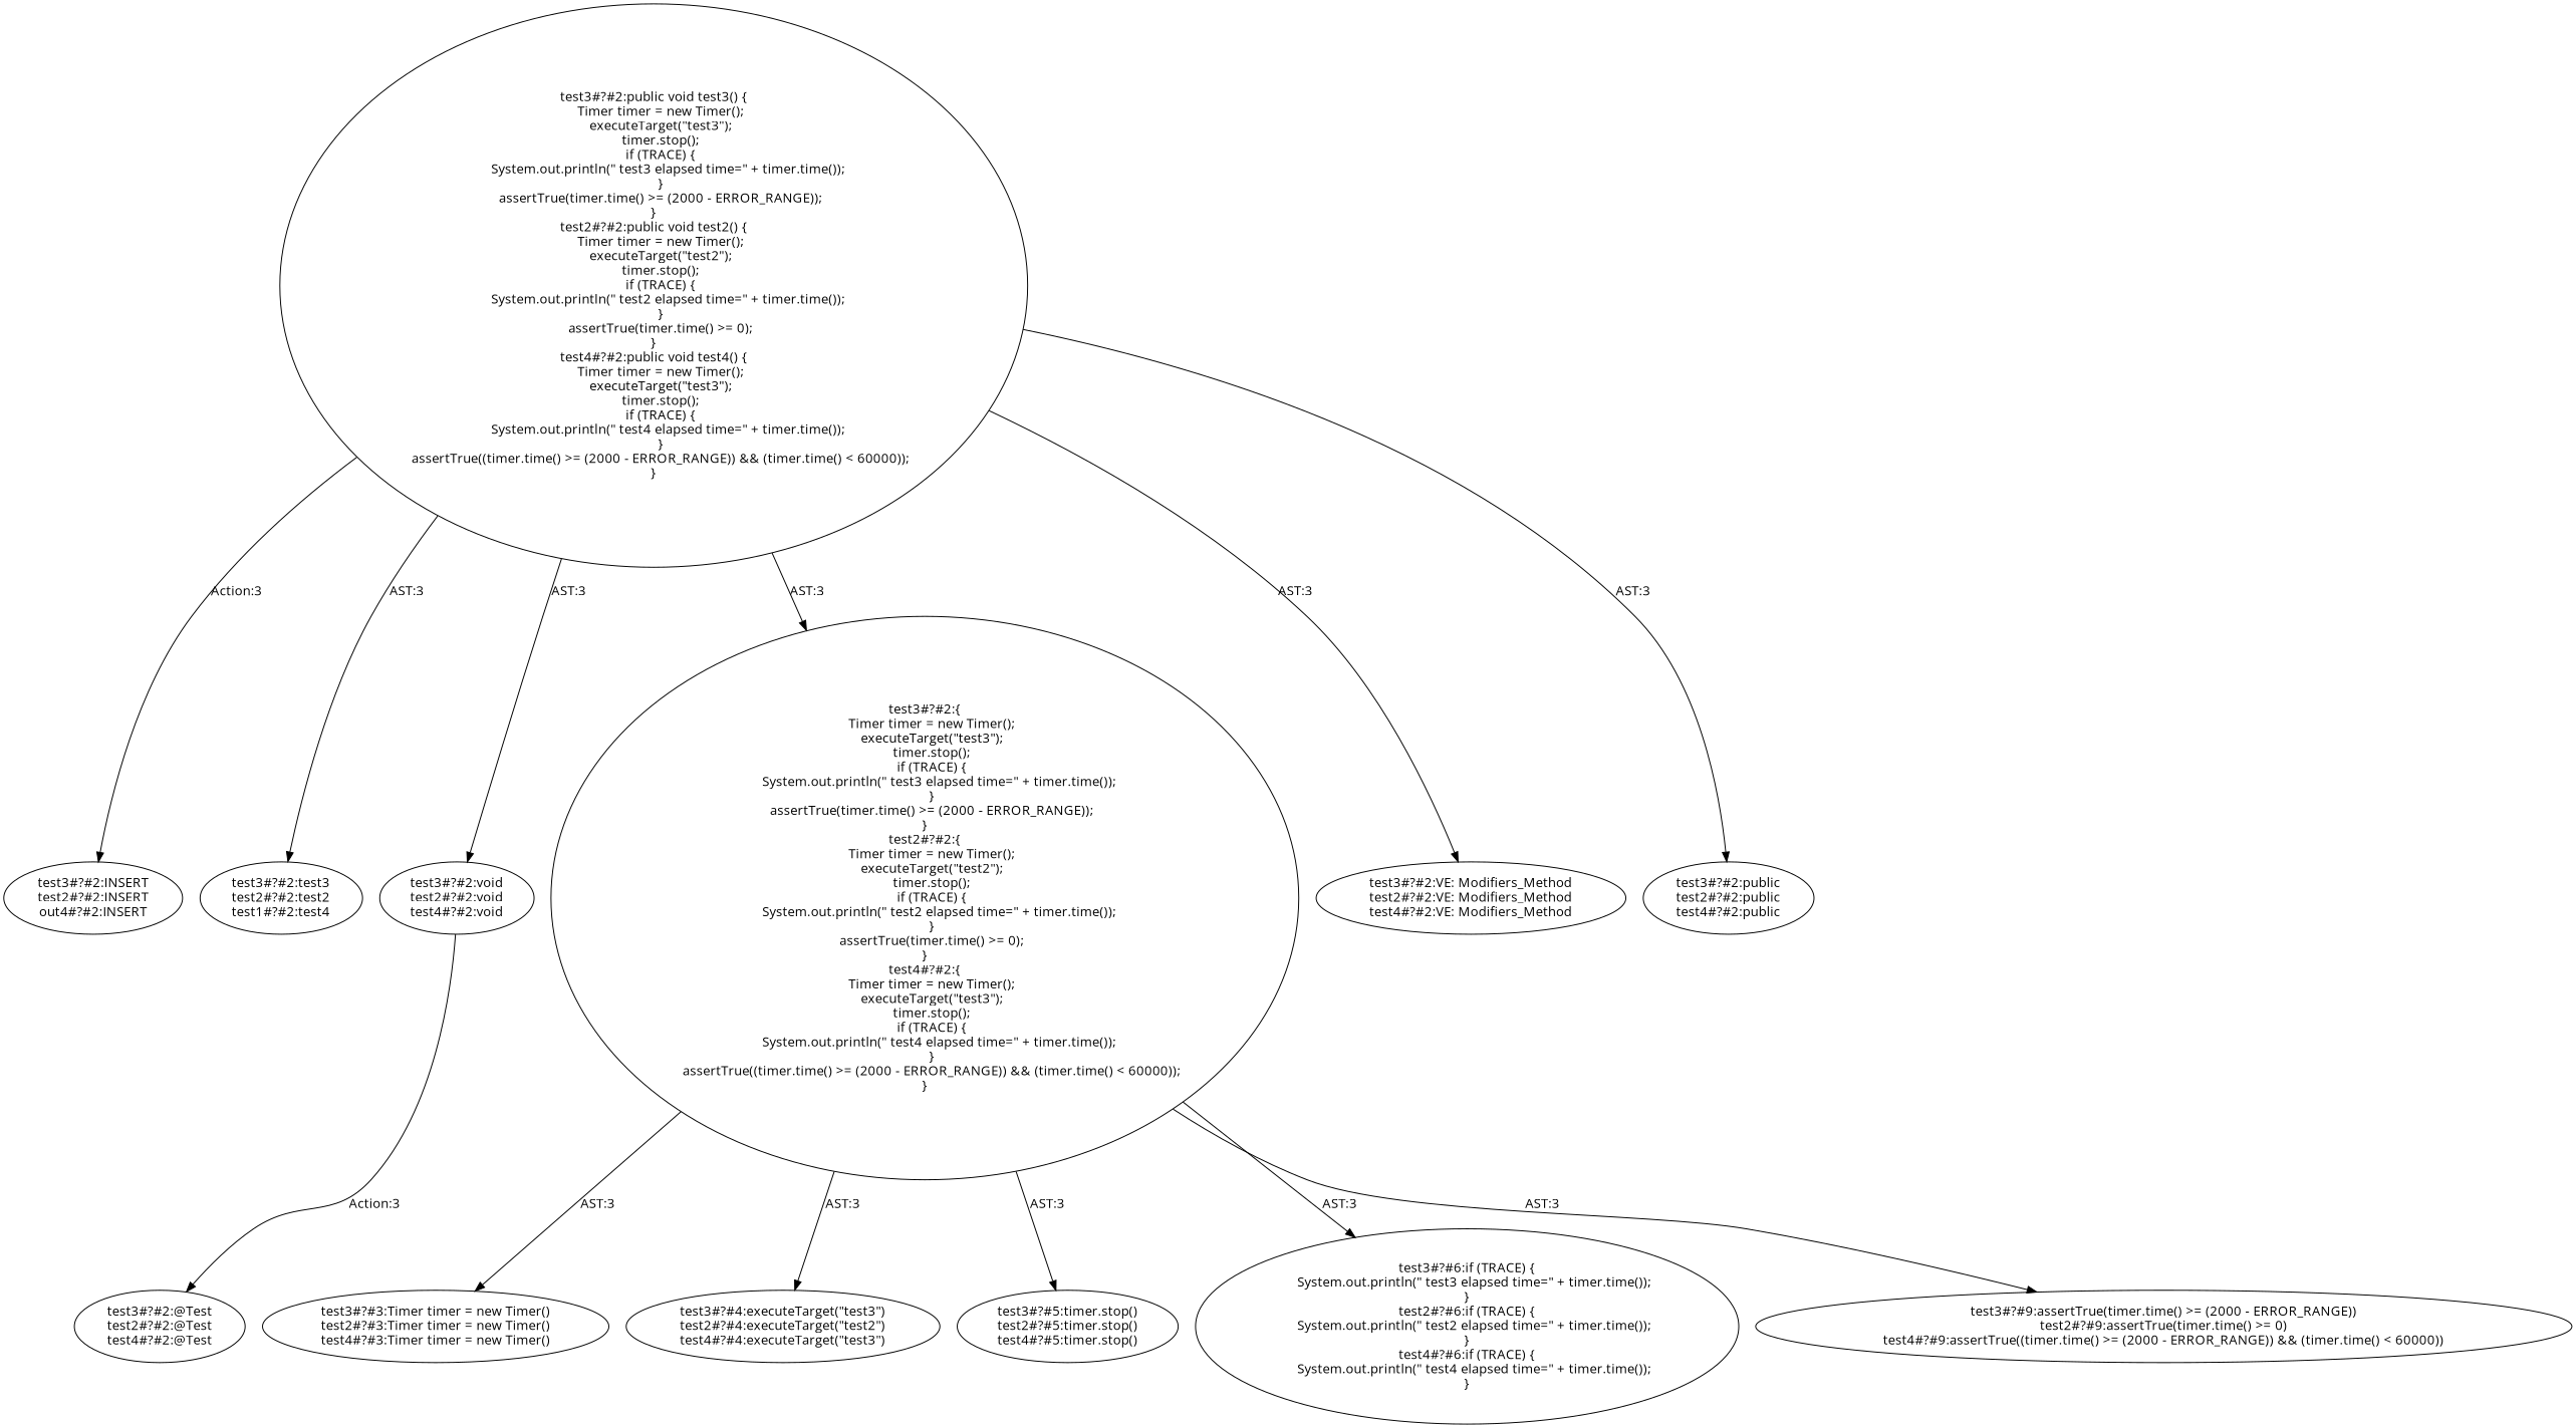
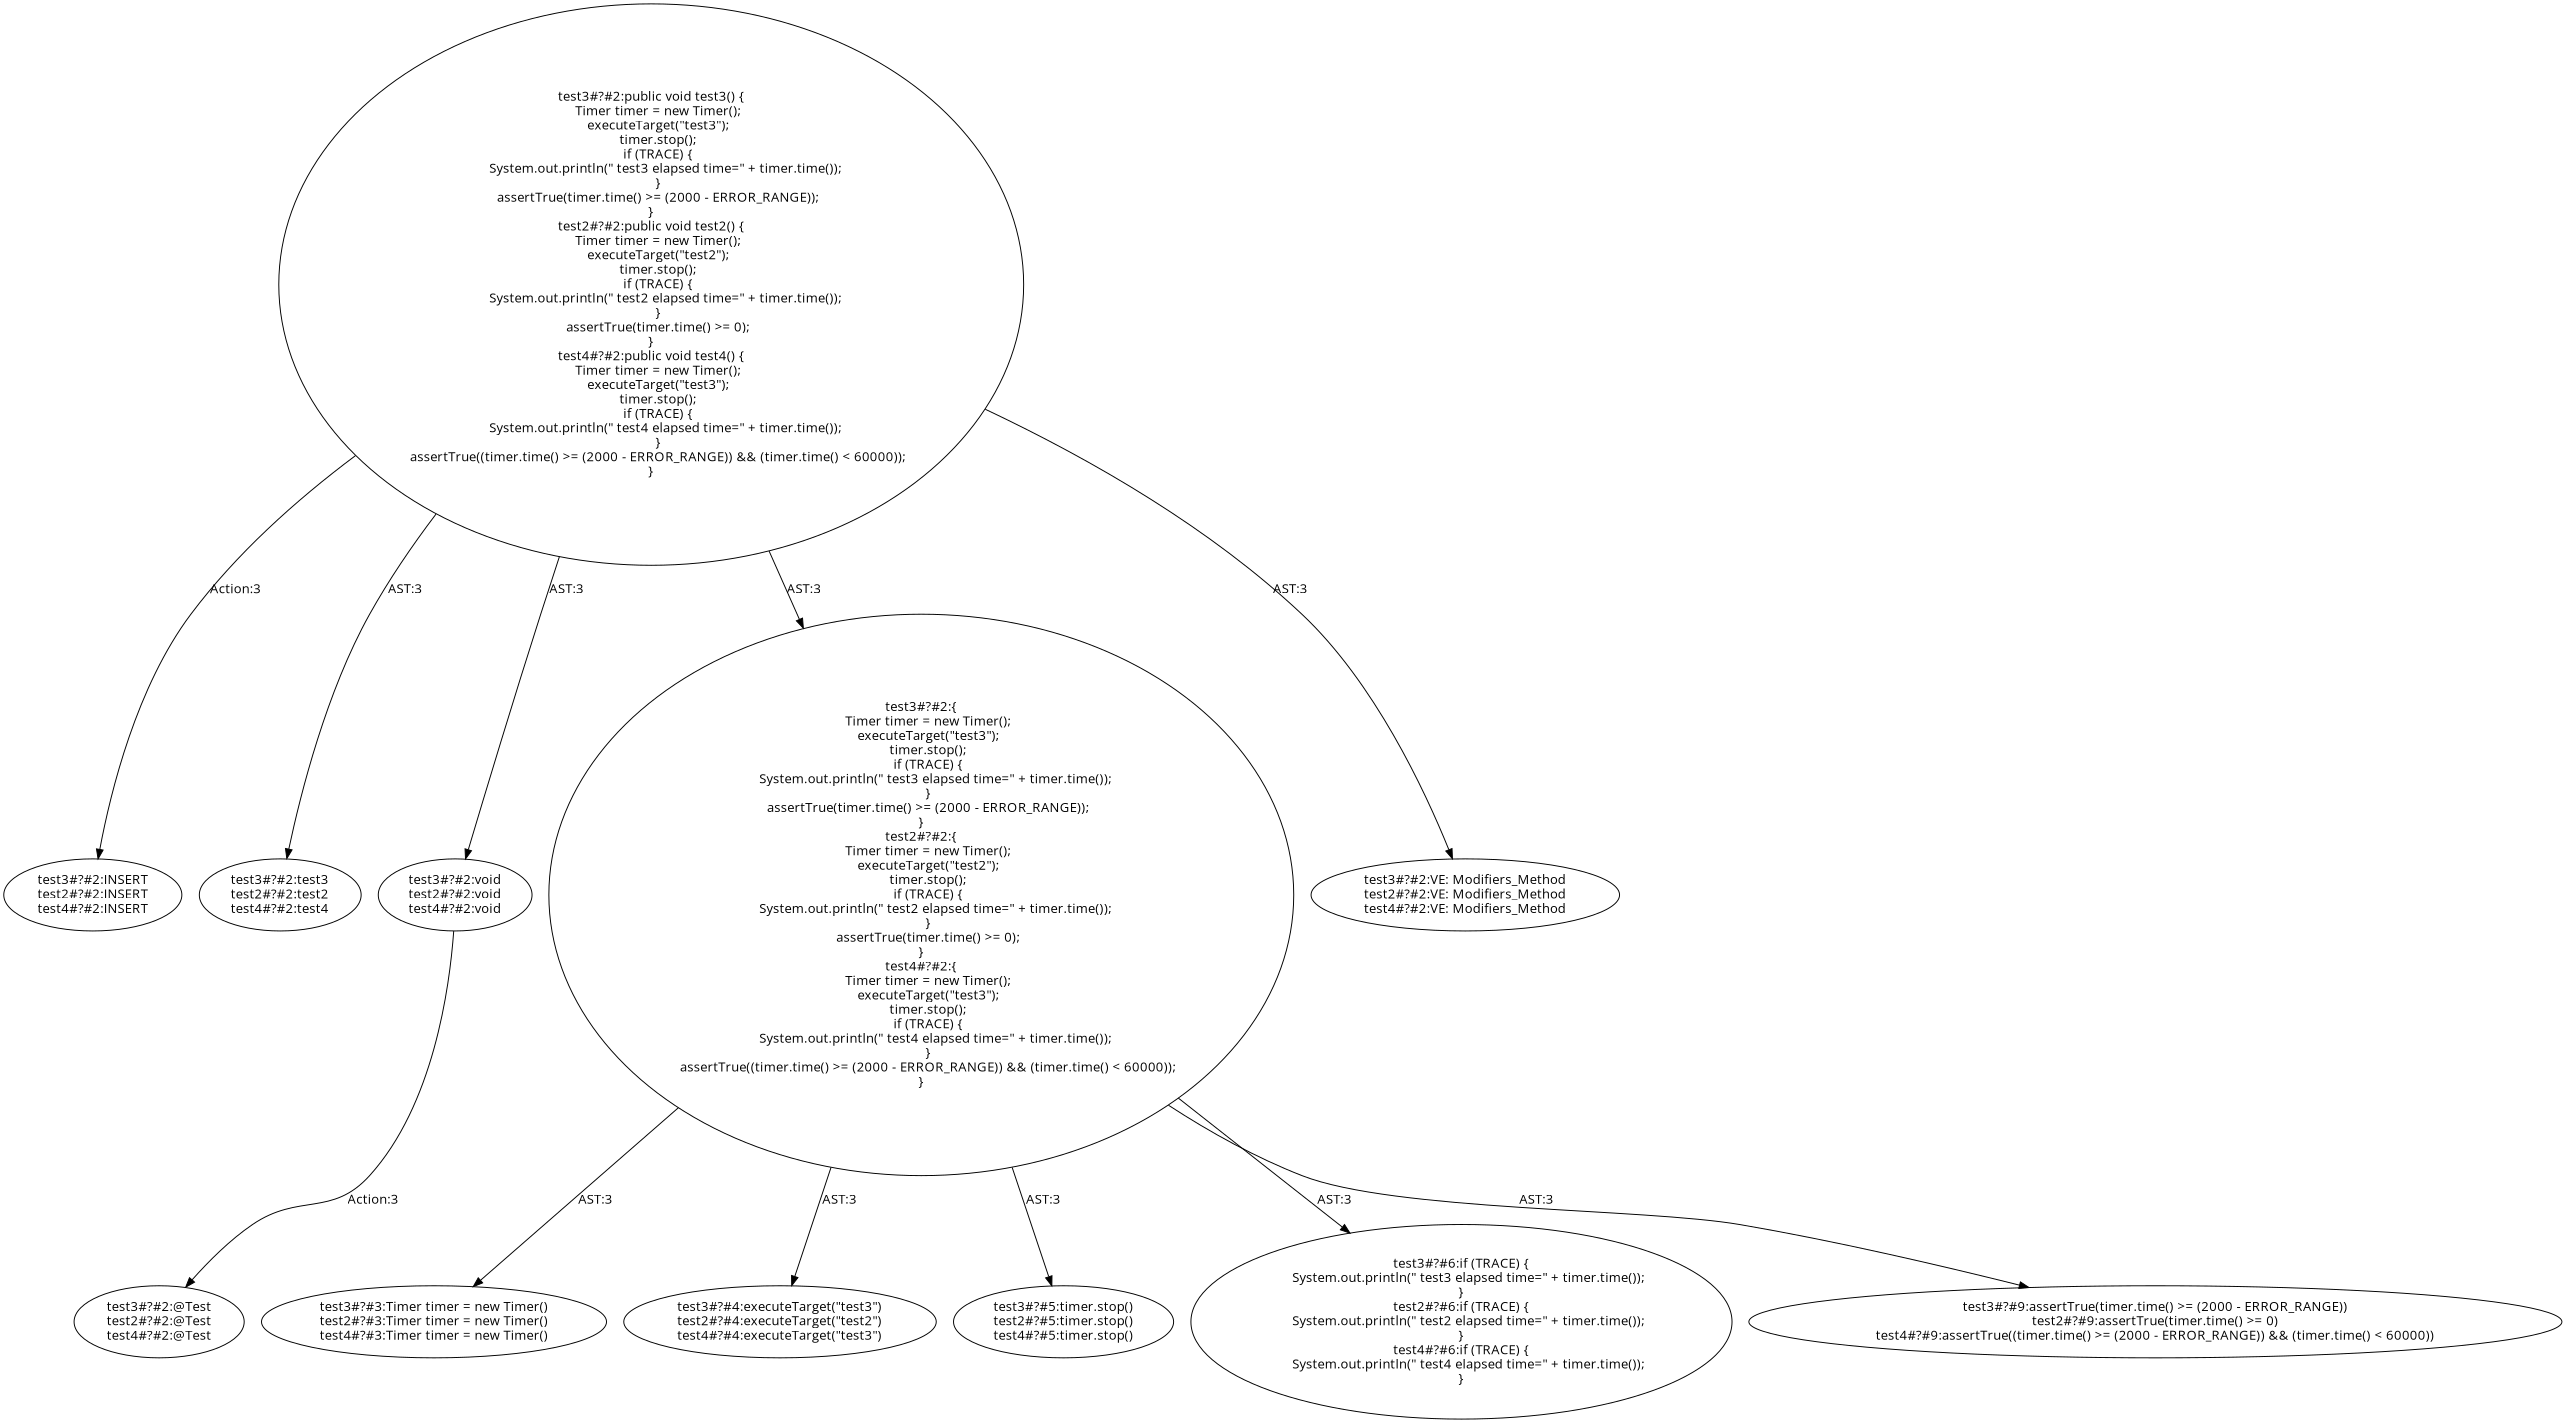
  digraph {
    fontname="Open Sans"
    node [fontname="Open Sans" shape=ellipse]
    edge [fontname="Open Sans"]
-   n1 [label="test3#?#2:INSERT\ntest2#?#2:INSERT\nout4#?#2:INSERT"]
+   n1 [label="test3#?#2:INSERT\ntest2#?#2:INSERT\ntest4#?#2:INSERT"]
    n2 [label="test3#?#2:@Test\ntest2#?#2:@Test\ntest4#?#2:@Test"]
    n3 [label="test3#?#2:public void test3() \{\n    Timer timer = new Timer();\n    executeTarget(\"test3\");\n    timer.stop();\n    if (TRACE) \{\n        System.out.println(\" test3 elapsed time=\" + timer.time());\n    \}\n    assertTrue(timer.time() >= (2000 - ERROR_RANGE));\n\}\ntest2#?#2:public void test2() \{\n    Timer timer = new Timer();\n    executeTarget(\"test2\");\n    timer.stop();\n    if (TRACE) \{\n        System.out.println(\" test2 elapsed time=\" + timer.time());\n    \}\n    assertTrue(timer.time() >= 0);\n\}\ntest4#?#2:public void test4() \{\n    Timer timer = new Timer();\n    executeTarget(\"test3\");\n    timer.stop();\n    if (TRACE) \{\n        System.out.println(\" test4 elapsed time=\" + timer.time());\n    \}\n    assertTrue((timer.time() >= (2000 - ERROR_RANGE)) && (timer.time() < 60000));\n\}"]
-   n4 [label="test3#?#2:test3\ntest2#?#2:test2\ntest1#?#2:test4"]
+   n4 [label="test3#?#2:test3\ntest2#?#2:test2\ntest4#?#2:test4"]
    n5 [label="test3#?#2:void\ntest2#?#2:void\ntest4#?#2:void"]
    n6 [label="test3#?#2:\{\n    Timer timer = new Timer();\n    executeTarget(\"test3\");\n    timer.stop();\n    if (TRACE) \{\n        System.out.println(\" test3 elapsed time=\" + timer.time());\n    \}\n    assertTrue(timer.time() >= (2000 - ERROR_RANGE));\n\}\ntest2#?#2:\{\n    Timer timer = new Timer();\n    executeTarget(\"test2\");\n    timer.stop();\n    if (TRACE) \{\n        System.out.println(\" test2 elapsed time=\" + timer.time());\n    \}\n    assertTrue(timer.time() >= 0);\n\}\ntest4#?#2:\{\n    Timer timer = new Timer();\n    executeTarget(\"test3\");\n    timer.stop();\n    if (TRACE) \{\n        System.out.println(\" test4 elapsed time=\" + timer.time());\n    \}\n    assertTrue((timer.time() >= (2000 - ERROR_RANGE)) && (timer.time() < 60000));\n\}"]
    n7 [label="test3#?#2:VE: Modifiers_Method\ntest2#?#2:VE: Modifiers_Method\ntest4#?#2:VE: Modifiers_Method"]
-   n8 [label="test3#?#2:public\ntest2#?#2:public\ntest4#?#2:public"]
    n9 [label="test3#?#3:Timer timer = new Timer()\ntest2#?#3:Timer timer = new Timer()\ntest4#?#3:Timer timer = new Timer()"]
    n10 [label="test3#?#4:executeTarget(\"test3\")\ntest2#?#4:executeTarget(\"test2\")\ntest4#?#4:executeTarget(\"test3\")"]
    n11 [label="test3#?#5:timer.stop()\ntest2#?#5:timer.stop()\ntest4#?#5:timer.stop()"]
    n12 [label="test3#?#6:if (TRACE) \{\n    System.out.println(\" test3 elapsed time=\" + timer.time());\n\}\ntest2#?#6:if (TRACE) \{\n    System.out.println(\" test2 elapsed time=\" + timer.time());\n\}\ntest4#?#6:if (TRACE) \{\n    System.out.println(\" test4 elapsed time=\" + timer.time());\n\}"]
    n13 [label="test3#?#9:assertTrue(timer.time() >= (2000 - ERROR_RANGE))\ntest2#?#9:assertTrue(timer.time() >= 0)\ntest4#?#9:assertTrue((timer.time() >= (2000 - ERROR_RANGE)) && (timer.time() < 60000))"]
    n3 -> n1 [label="Action:3"]
    n3 -> n4 [label="AST:3"]
    n3 -> n5 [label="AST:3"]
    n3 -> n6 [label="AST:3"]
    n3 -> n7 [label="AST:3"]
-   n3 -> n8 [label="AST:3"]
    n5 -> n2 [label="Action:3"]
    n6 -> n9 [label="AST:3"]
    n6 -> n10 [label="AST:3"]
    n6 -> n11 [label="AST:3"]
    n6 -> n12 [label="AST:3"]
    n6 -> n13 [label="AST:3"]
  }
